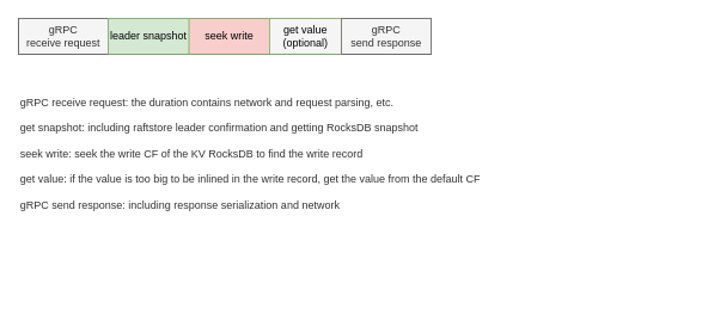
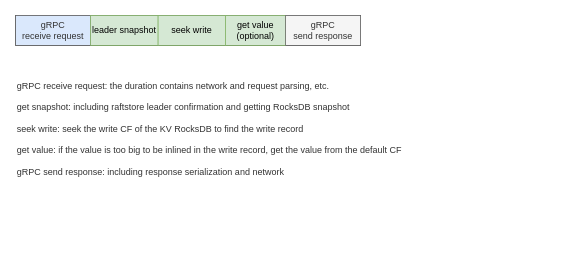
  <mxCell id="0" />
  <mxCell id="1" parent="0" />
  <mxCell id="2" value="" style="rounded=0;whiteSpace=wrap;html=1;" parent="1" vertex="1"><mxGeometry x="20" y="20" width="460" height="40" as="geometry" /></mxCell>
- <mxCell id="3" value="gRPC&lt;br&gt;receive request" style="rounded=0;whiteSpace=wrap;html=1;fillColor=#f5f5f5;fontColor=#333333;strokeColor=#666666;" parent="1" vertex="1"><mxGeometry x="20" y="20" width="100" height="40" as="geometry" /></mxCell>
+ <mxCell id="3" value="gRPC&lt;br&gt;receive request" style="rounded=0;whiteSpace=wrap;html=1;fillColor=#dae8fc;fontColor=#333333;strokeColor=#666666;" parent="1" vertex="1"><mxGeometry x="20" y="20" width="100" height="40" as="geometry" /></mxCell>
  <mxCell id="4" value="leader snapshot" style="rounded=0;whiteSpace=wrap;html=1;fillColor=#d5e8d4;strokeColor=#82b366;" parent="1" vertex="1"><mxGeometry x="120" y="20" width="90" height="40" as="geometry" /></mxCell>
  <mxCell id="5" value="&lt;span style=&quot;color: rgb(51, 51, 51); text-align: center;&quot;&gt;gRPC receive request: the duration contains network and request parsing, etc.&lt;br&gt;&lt;br&gt;get snapshot: including raftstore leader confirmation and getting RocksDB snapshot&lt;br&gt;&lt;br&gt;seek write: seek the write CF of the KV RocksDB to find the write record&lt;br&gt;&lt;br&gt;get value: if the value is too big to be inlined in the write record, get the value from the default CF&lt;br&gt;&lt;br&gt;gRPC send response: including response serialization and network&lt;br&gt;&lt;/span&gt;" style="text;html=1;strokeColor=none;fillColor=none;align=left;verticalAlign=top;whiteSpace=wrap;rounded=0;" parent="1" vertex="1"><mxGeometry x="20" y="100" width="740" height="230" as="geometry" /></mxCell>
- <mxCell id="6" value="seek write" style="rounded=0;whiteSpace=wrap;html=1;fillColor=#f8cecc;strokeColor=#82b366;" parent="1" vertex="1"><mxGeometry x="210" y="20" width="90" height="40" as="geometry" /></mxCell>
- <mxCell id="7" value="get value&lt;br&gt;(optional)" style="rounded=0;whiteSpace=wrap;html=1;fillColor=#f5f5f5;strokeColor=#82b366;" parent="1" vertex="1"><mxGeometry x="300" y="20" width="80" height="40" as="geometry" /></mxCell>
+ <mxCell id="6" value="seek write" style="rounded=0;whiteSpace=wrap;html=1;fillColor=#d5e8d4;strokeColor=#82b366;" parent="1" vertex="1"><mxGeometry x="210" y="20" width="90" height="40" as="geometry" /></mxCell>
+ <mxCell id="7" value="get value&lt;br&gt;(optional)" style="rounded=0;whiteSpace=wrap;html=1;fillColor=#d5e8d4;strokeColor=#82b366;" parent="1" vertex="1"><mxGeometry x="300" y="20" width="80" height="40" as="geometry" /></mxCell>
  <mxCell id="8" value="gRPC&lt;br&gt;send response" style="rounded=0;whiteSpace=wrap;html=1;fillColor=#f5f5f5;fontColor=#333333;strokeColor=#666666;" parent="1" vertex="1"><mxGeometry x="380" y="20" width="100" height="40" as="geometry" /></mxCell>
